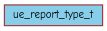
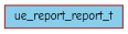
  digraph {
    rankdir=LR
    fontname="Comic Neue"
-   n1 [color=brown fillcolor=skyblue fontname="Comic Neue" fontsize=10 height=0.2 label=ue_report_type_t shape=record style=filled width=0.4]
+   n1 [color=brown fillcolor=skyblue fontname="Comic Neue" fontsize=10 height=0.2 label=ue_report_report_t shape=record style=filled width=0.4]
  }
